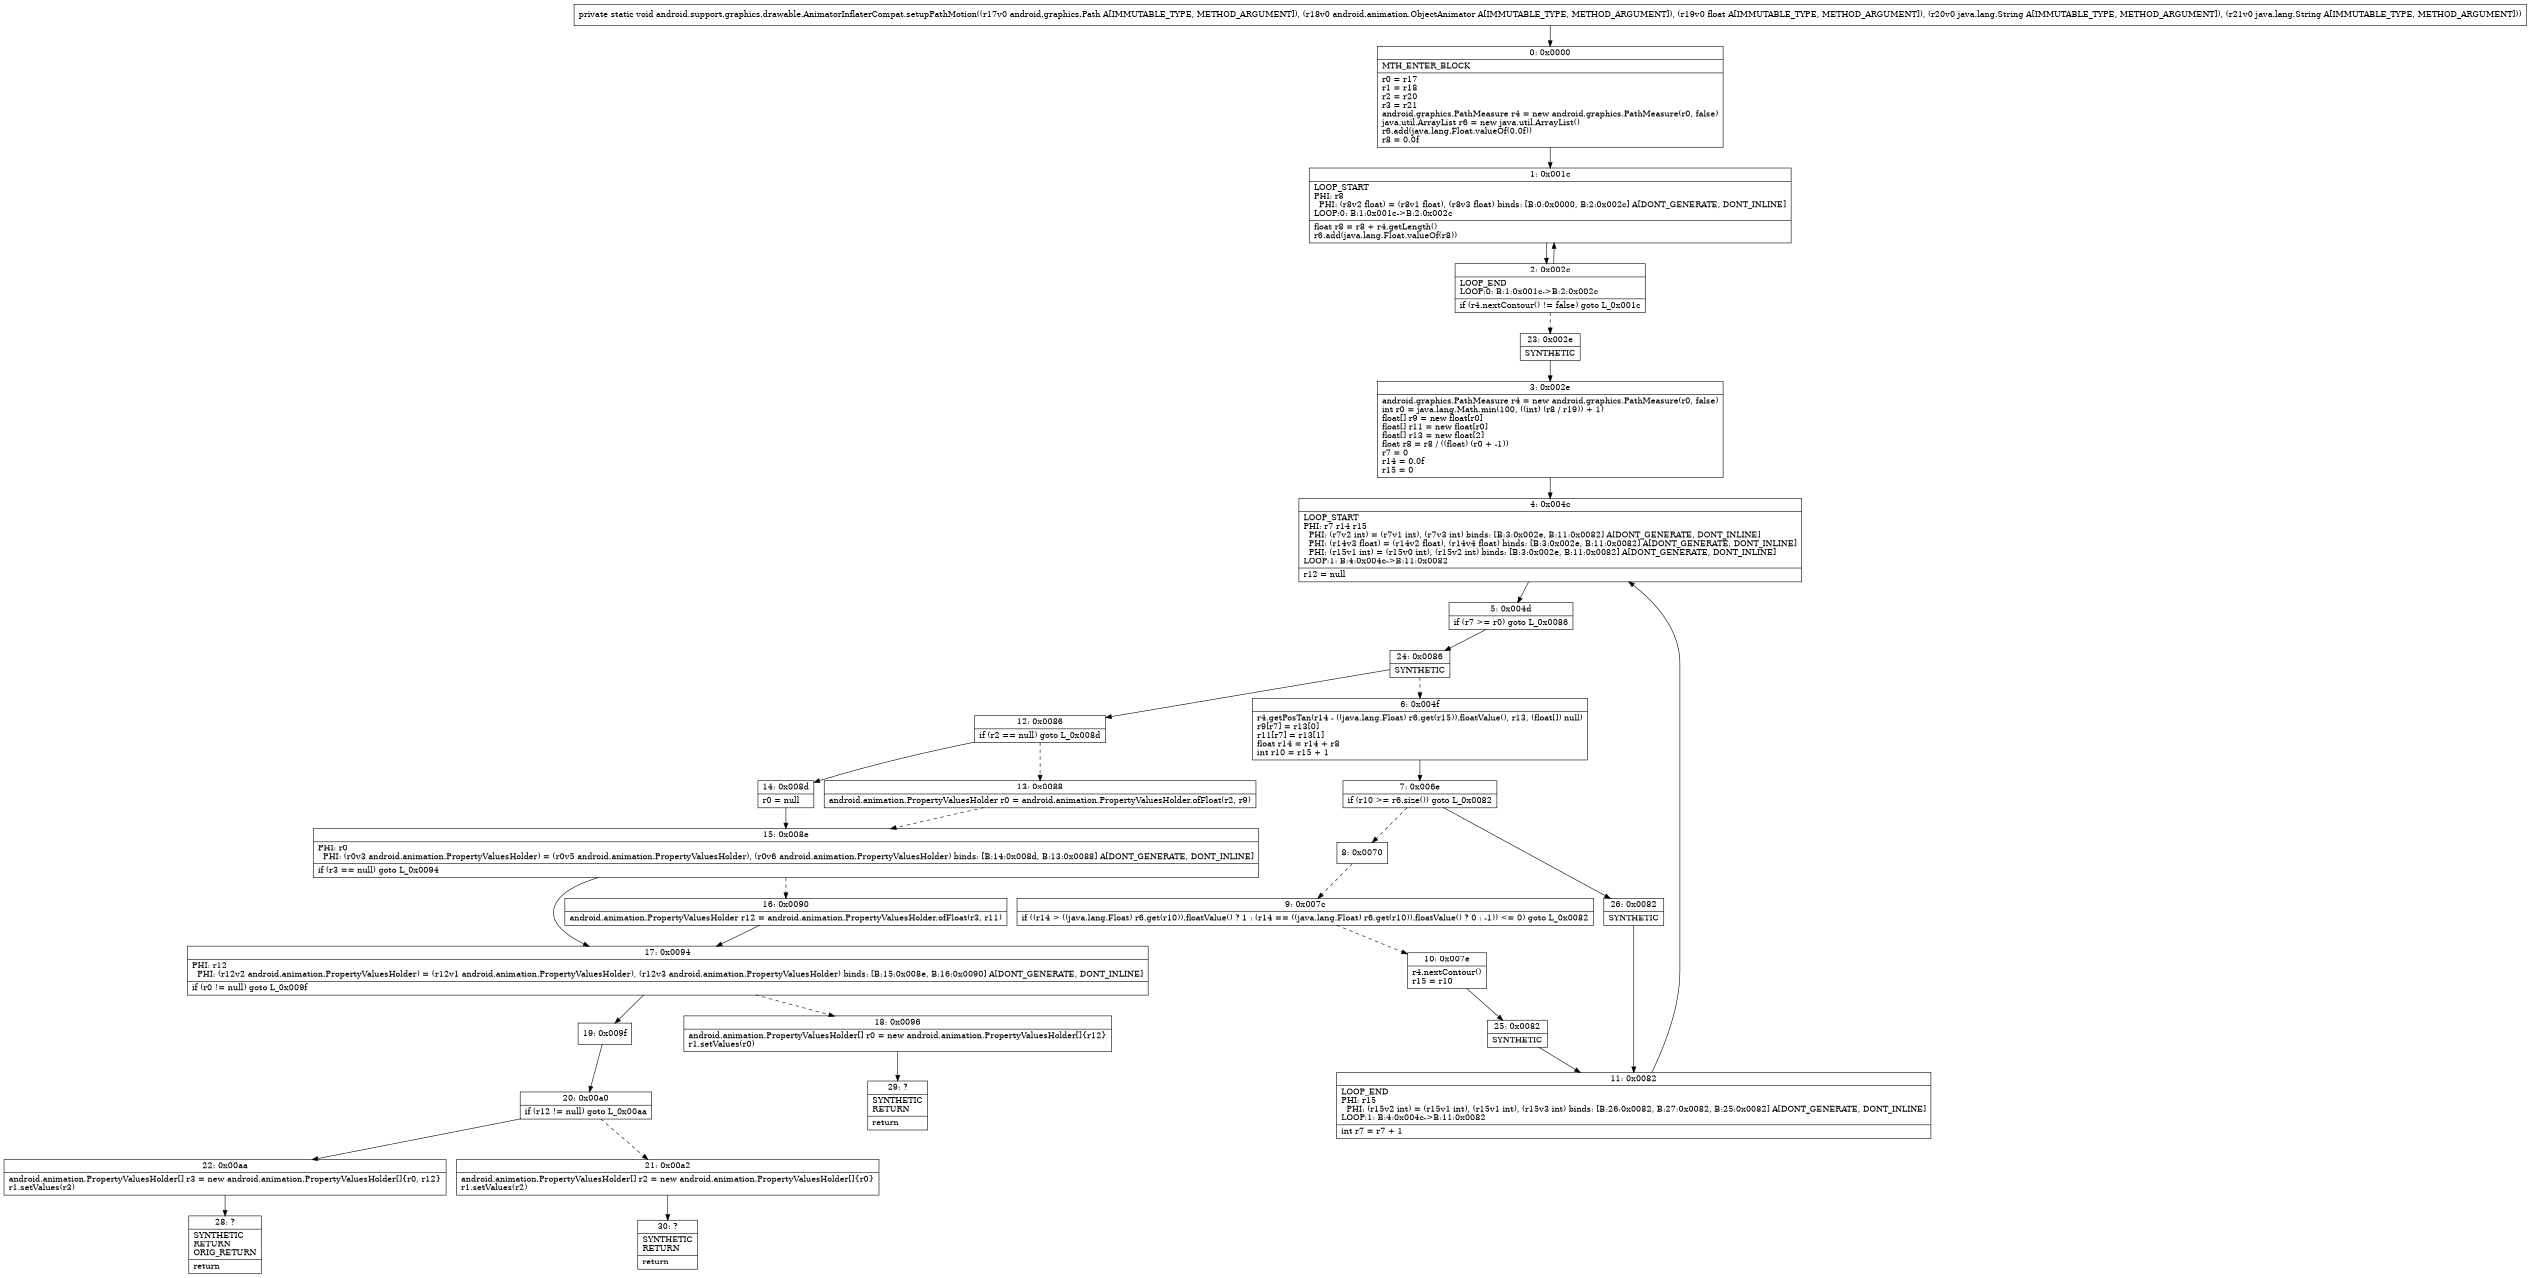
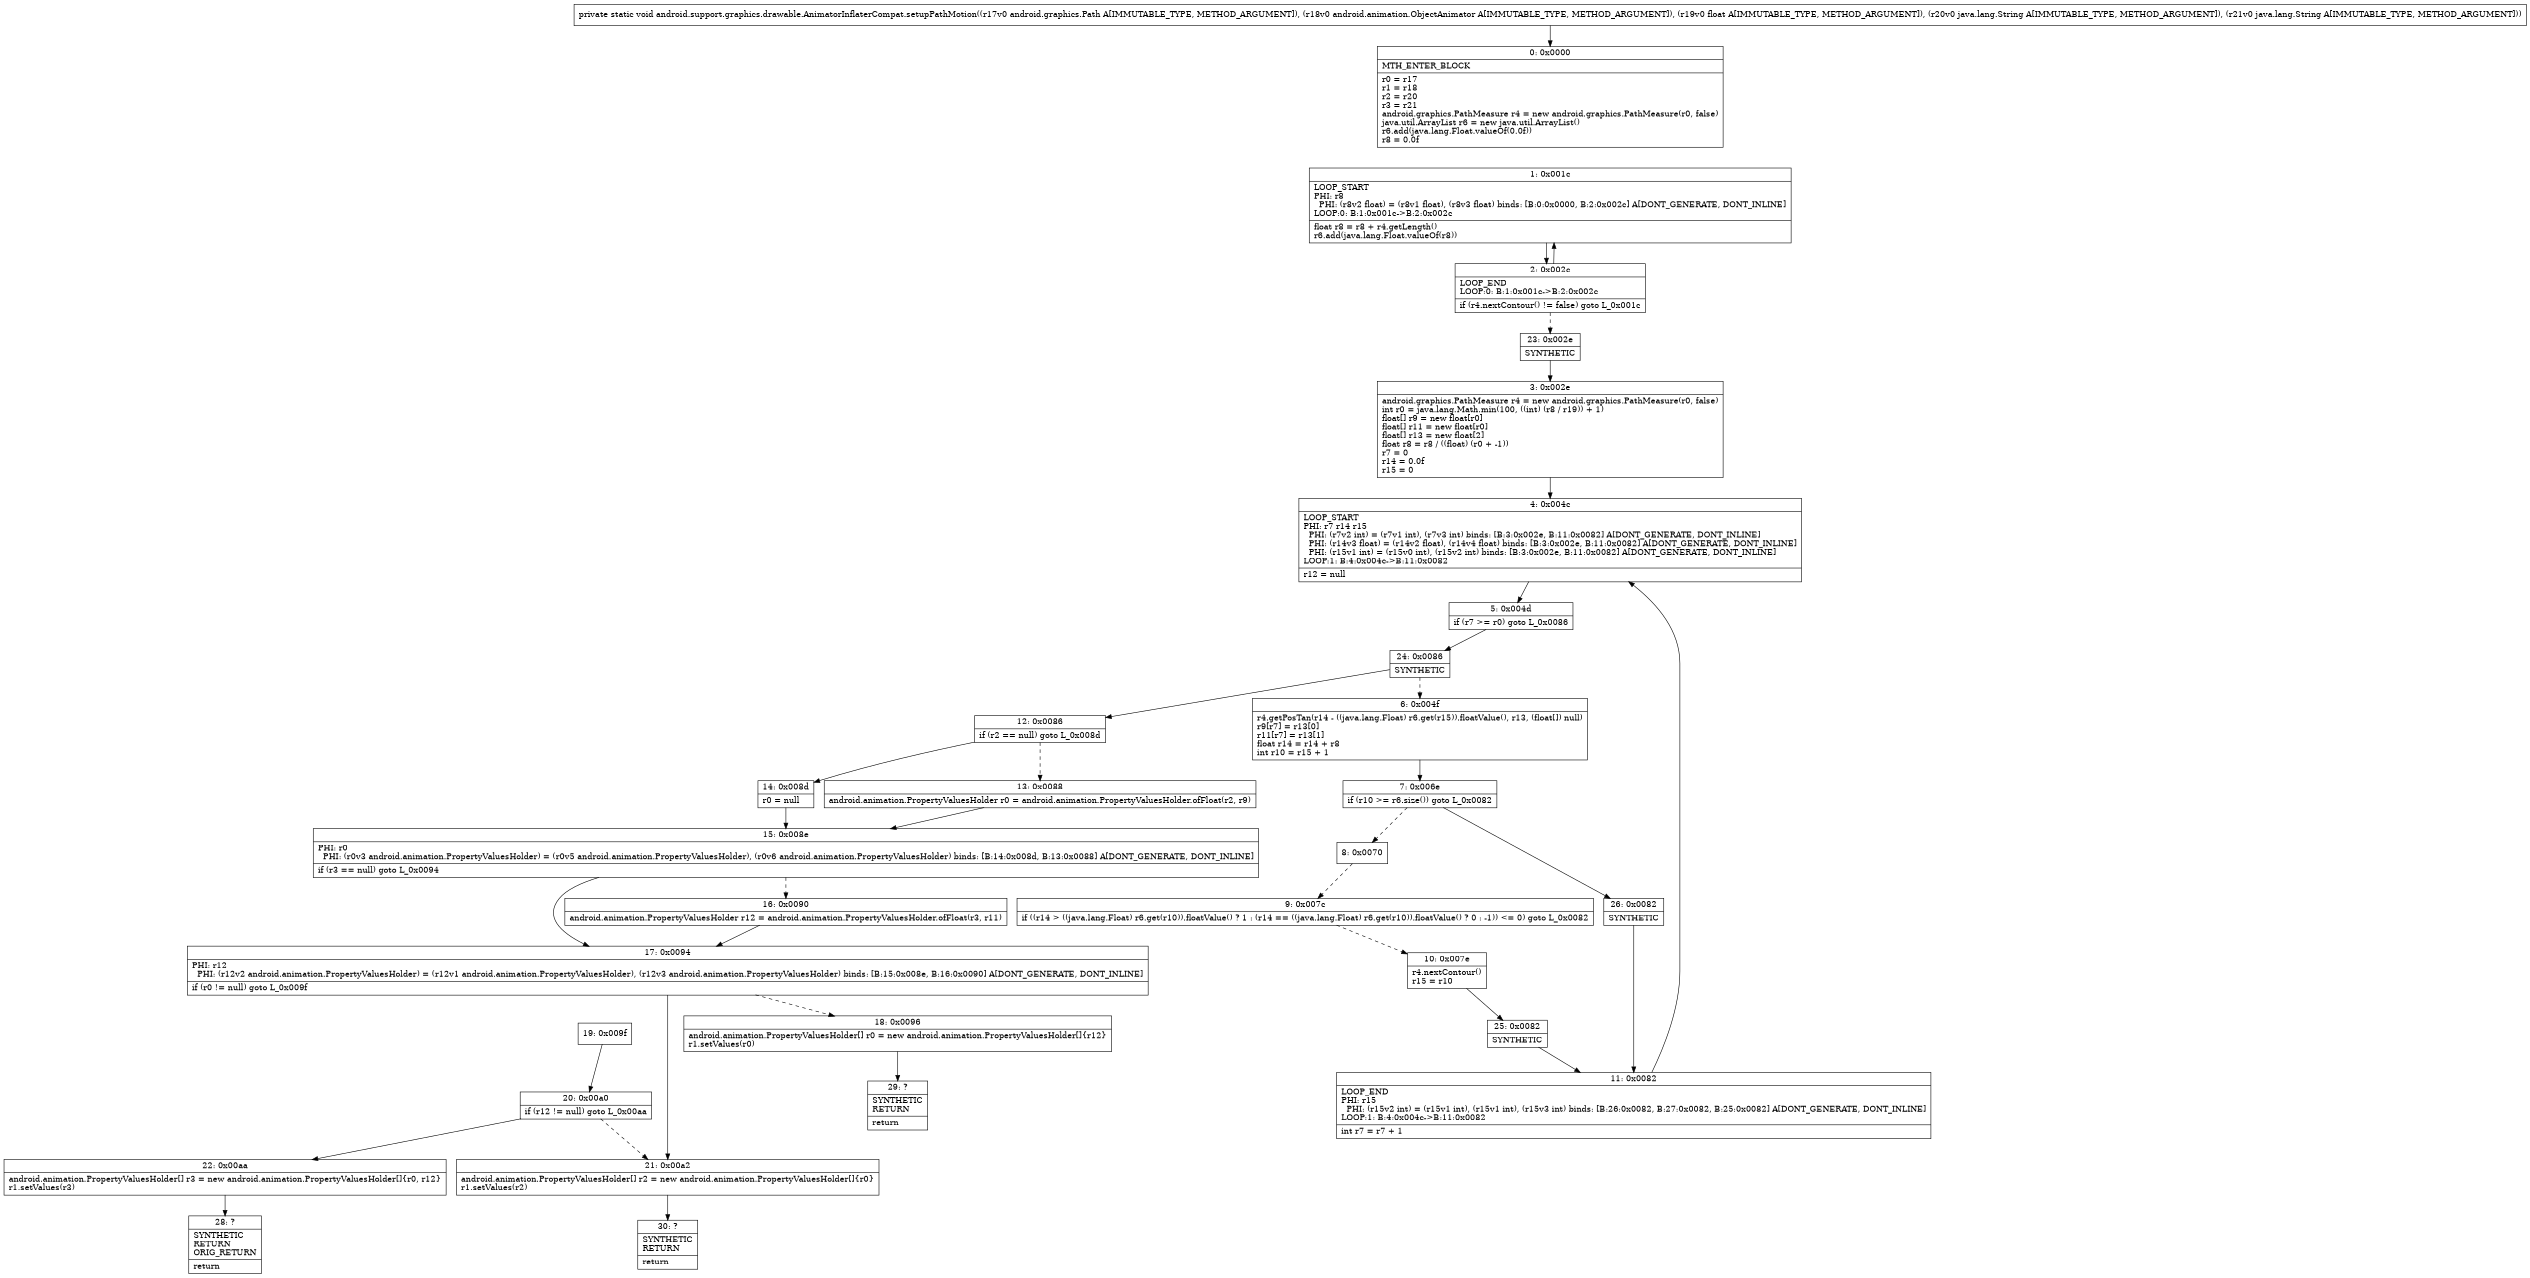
  digraph {
    node [shape=record]
    n1 [label="{0\:\ 0x0000|MTH_ENTER_BLOCK\l|r0 = r17\lr1 = r18\lr2 = r20\lr3 = r21\landroid.graphics.PathMeasure r4 = new android.graphics.PathMeasure(r0, false)\ljava.util.ArrayList r6 = new java.util.ArrayList()\lr6.add(java.lang.Float.valueOf(0.0f))\lr8 = 0.0f\l}"]
    n2 [label="{1\:\ 0x001c|LOOP_START\lPHI: r8 \l  PHI: (r8v2 float) = (r8v1 float), (r8v3 float) binds: [B:0:0x0000, B:2:0x002c] A[DONT_GENERATE, DONT_INLINE]\lLOOP:0: B:1:0x001c\-\>B:2:0x002c\l|float r8 = r8 + r4.getLength()\lr6.add(java.lang.Float.valueOf(r8))\l}"]
    n3 [label="{2\:\ 0x002c|LOOP_END\lLOOP:0: B:1:0x001c\-\>B:2:0x002c\l|if (r4.nextContour() != false) goto L_0x001c\l}"]
    n4 [label="{23\:\ 0x002e|SYNTHETIC\l}"]
    n5 [label="{3\:\ 0x002e|android.graphics.PathMeasure r4 = new android.graphics.PathMeasure(r0, false)\lint r0 = java.lang.Math.min(100, ((int) (r8 \/ r19)) + 1)\lfloat[] r9 = new float[r0]\lfloat[] r11 = new float[r0]\lfloat[] r13 = new float[2]\lfloat r8 = r8 \/ ((float) (r0 + \-1))\lr7 = 0\lr14 = 0.0f\lr15 = 0\l}"]
    n6 [label="{4\:\ 0x004c|LOOP_START\lPHI: r7 r14 r15 \l  PHI: (r7v2 int) = (r7v1 int), (r7v3 int) binds: [B:3:0x002e, B:11:0x0082] A[DONT_GENERATE, DONT_INLINE]\l  PHI: (r14v3 float) = (r14v2 float), (r14v4 float) binds: [B:3:0x002e, B:11:0x0082] A[DONT_GENERATE, DONT_INLINE]\l  PHI: (r15v1 int) = (r15v0 int), (r15v2 int) binds: [B:3:0x002e, B:11:0x0082] A[DONT_GENERATE, DONT_INLINE]\lLOOP:1: B:4:0x004c\-\>B:11:0x0082\l|r12 = null\l}"]
    n7 [label="{5\:\ 0x004d|if (r7 \>= r0) goto L_0x0086\l}"]
    n8 [label="{24\:\ 0x0086|SYNTHETIC\l}"]
    n9 [label="{6\:\ 0x004f|r4.getPosTan(r14 \- ((java.lang.Float) r6.get(r15)).floatValue(), r13, (float[]) null)\lr9[r7] = r13[0]\lr11[r7] = r13[1]\lfloat r14 = r14 + r8\lint r10 = r15 + 1\l}"]
    n10 [label="{7\:\ 0x006e|if (r10 \>= r6.size()) goto L_0x0082\l}"]
    n11 [label="{12\:\ 0x0086|if (r2 == null) goto L_0x008d\l}"]
    n12 [label="{8\:\ 0x0070}"]
    n13 [label="{26\:\ 0x0082|SYNTHETIC\l}"]
    n14 [label="{9\:\ 0x007c|if ((r14 \> ((java.lang.Float) r6.get(r10)).floatValue() ? 1 : (r14 == ((java.lang.Float) r6.get(r10)).floatValue() ? 0 : \-1)) \<= 0) goto L_0x0082\l}"]
    n15 [label="{11\:\ 0x0082|LOOP_END\lPHI: r15 \l  PHI: (r15v2 int) = (r15v1 int), (r15v1 int), (r15v3 int) binds: [B:26:0x0082, B:27:0x0082, B:25:0x0082] A[DONT_GENERATE, DONT_INLINE]\lLOOP:1: B:4:0x004c\-\>B:11:0x0082\l|int r7 = r7 + 1\l}"]
    n16 [label="{10\:\ 0x007e|r4.nextContour()\lr15 = r10\l}"]
    n17 [label="{25\:\ 0x0082|SYNTHETIC\l}"]
    n18 [label="{13\:\ 0x0088|android.animation.PropertyValuesHolder r0 = android.animation.PropertyValuesHolder.ofFloat(r2, r9)\l}"]
    n19 [label="{14\:\ 0x008d|r0 = null\l}"]
    n20 [label="{15\:\ 0x008e|PHI: r0 \l  PHI: (r0v3 android.animation.PropertyValuesHolder) = (r0v5 android.animation.PropertyValuesHolder), (r0v6 android.animation.PropertyValuesHolder) binds: [B:14:0x008d, B:13:0x0088] A[DONT_GENERATE, DONT_INLINE]\l|if (r3 == null) goto L_0x0094\l}"]
    n21 [label="{16\:\ 0x0090|android.animation.PropertyValuesHolder r12 = android.animation.PropertyValuesHolder.ofFloat(r3, r11)\l}"]
    n22 [label="{17\:\ 0x0094|PHI: r12 \l  PHI: (r12v2 android.animation.PropertyValuesHolder) = (r12v1 android.animation.PropertyValuesHolder), (r12v3 android.animation.PropertyValuesHolder) binds: [B:15:0x008e, B:16:0x0090] A[DONT_GENERATE, DONT_INLINE]\l|if (r0 != null) goto L_0x009f\l}"]
    n23 [label="{18\:\ 0x0096|android.animation.PropertyValuesHolder[] r0 = new android.animation.PropertyValuesHolder[]\{r12\}\lr1.setValues(r0)\l}"]
    n24 [label="{19\:\ 0x009f}"]
    n25 [label="{29\:\ ?|SYNTHETIC\lRETURN\l|return\l}"]
    n26 [label="{20\:\ 0x00a0|if (r12 != null) goto L_0x00aa\l}"]
    n27 [label="{21\:\ 0x00a2|android.animation.PropertyValuesHolder[] r2 = new android.animation.PropertyValuesHolder[]\{r0\}\lr1.setValues(r2)\l}"]
    n28 [label="{22\:\ 0x00aa|android.animation.PropertyValuesHolder[] r3 = new android.animation.PropertyValuesHolder[]\{r0, r12\}\lr1.setValues(r3)\l}"]
    n29 [label="{30\:\ ?|SYNTHETIC\lRETURN\l|return\l}"]
    n30 [label="{28\:\ ?|SYNTHETIC\lRETURN\lORIG_RETURN\l|return\l}"]
    n31 [label="{private static void android.support.graphics.drawable.AnimatorInflaterCompat.setupPathMotion((r17v0 android.graphics.Path A[IMMUTABLE_TYPE, METHOD_ARGUMENT]), (r18v0 android.animation.ObjectAnimator A[IMMUTABLE_TYPE, METHOD_ARGUMENT]), (r19v0 float A[IMMUTABLE_TYPE, METHOD_ARGUMENT]), (r20v0 java.lang.String A[IMMUTABLE_TYPE, METHOD_ARGUMENT]), (r21v0 java.lang.String A[IMMUTABLE_TYPE, METHOD_ARGUMENT])) }"]
-   n1 -> n2
    n2 -> n3
    n3 -> n2
    n3 -> n4 [style=dashed]
    n4 -> n5
    n5 -> n6
    n6 -> n7
    n7 -> n8
    n8 -> n9 [style=dashed]
    n8 -> n11
    n9 -> n10
    n10 -> n12 [style=dashed]
    n10 -> n13
    n11 -> n18 [style=dashed]
    n11 -> n19
    n12 -> n14 [style=dashed]
    n13 -> n15
    n14 -> n16 [style=dashed]
    n15 -> n6
    n16 -> n17
    n17 -> n15
-   n18 -> n20 [style=dashed]
+   n18 -> n20
    n19 -> n20
    n20 -> n21 [style=dashed]
    n20 -> n22
    n21 -> n22
    n22 -> n23 [style=dashed]
-   n22 -> n24
+   n22 -> n27
    n23 -> n25
    n24 -> n26
    n26 -> n27 [style=dashed]
    n26 -> n28
    n27 -> n29
    n28 -> n30
    n31 -> n1
  }
